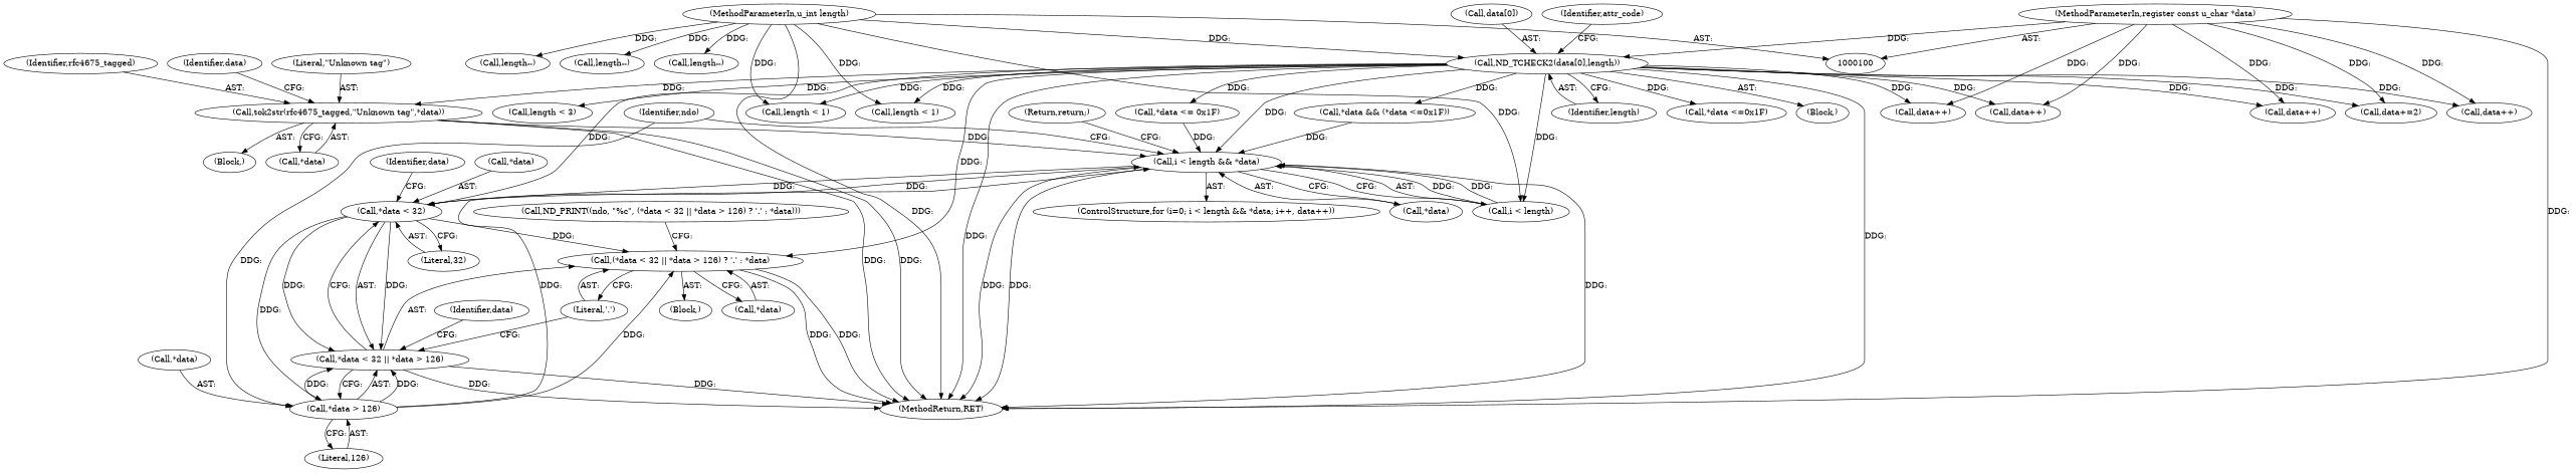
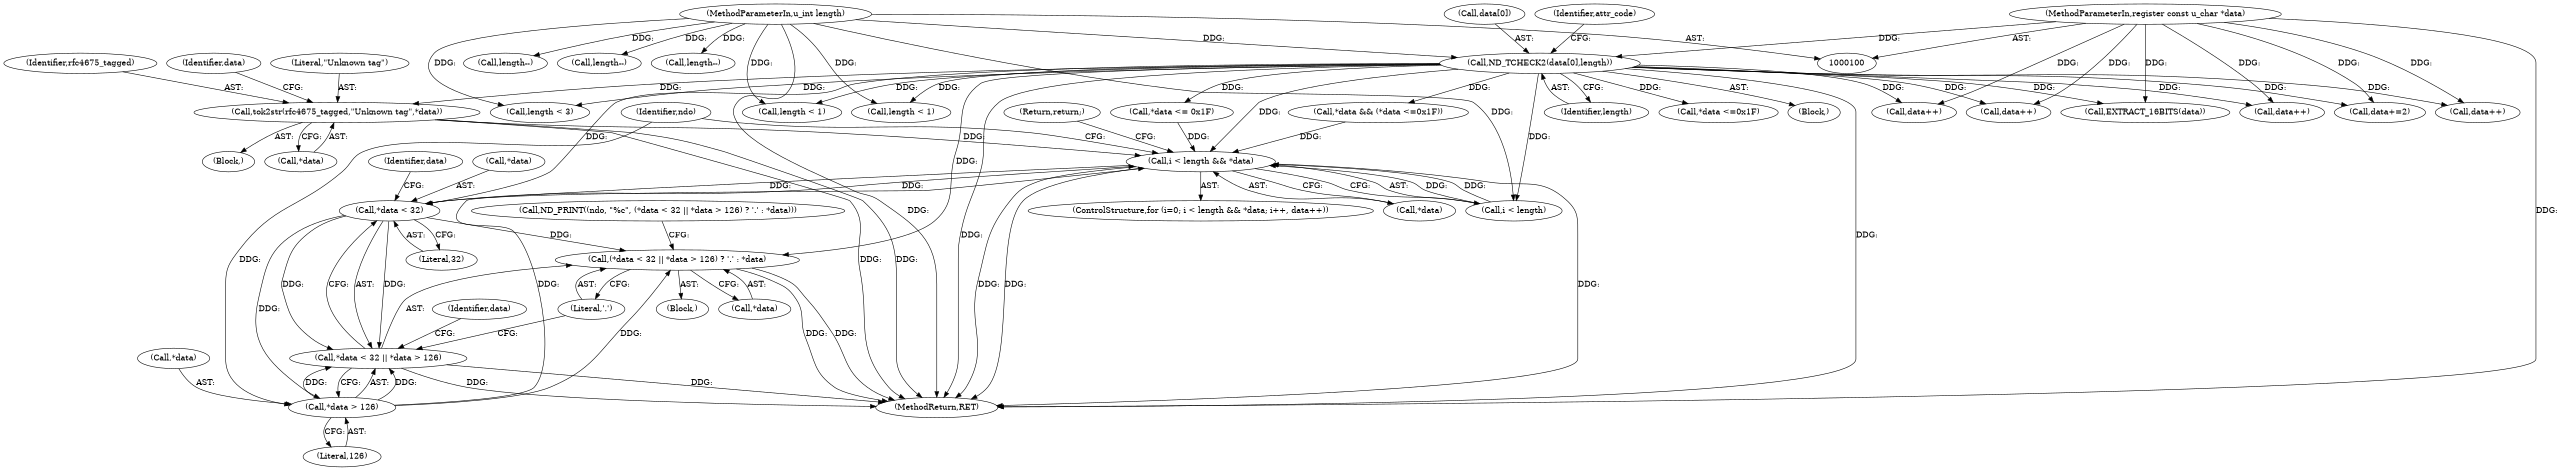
  digraph {
    n1 [label="(Call,tok2str(rfc4675_tagged,\"Unknown tag\",*data))"]
    n2 [label="(Call,i < length && *data)"]
    n3 [label="(Call,*data)"]
    n4 [label="(MethodReturn,RET)"]
    n5 [label="(Block,)"]
    n6 [label="(Call,*data < 32)"]
    n7 [label="(Call,i < length)"]
    n8 [label="(ControlStructure,for (i=0; i < length && *data; i++, data++))"]
    n9 [label="(Call,*data)"]
    n10 [label="(Call,ND_TCHECK2(data[0],length))"]
    n11 [label="(Call,(*data < 32 || *data > 126) ? '.' : *data)"]
    n12 [label="(Call,length < 1)"]
    n13 [label="(Call,length < 1)"]
    n14 [label="(Call,*data && (*data <=0x1F))"]
+   n15 [label="(Call,EXTRACT_16BITS(data))"]
    n16 [label="(Call,data++)"]
    n17 [label="(Call,data++)"]
    n18 [label="(Identifier,length)"]
    n19 [label="(Call,data++)"]
    n20 [label="(Call,*data <=0x1F)"]
    n21 [label="(Block,)"]
    n22 [label="(Call,data+=2)"]
    n23 [label="(Call,*data <= 0x1F)"]
    n24 [label="(Call,length < 3)"]
    n25 [label="(Call,data++)"]
    n26 [label="(Call,*data > 126)"]
    n27 [label="(Call,*data < 32 || *data > 126)"]
    n28 [label="(Literal,32)"]
    n29 [label="(Block,)"]
    n30 [label="(Call,*data)"]
    n31 [label="(Literal,'.')"]
    n32 [label="(Literal,126)"]
    n33 [label="(MethodParameterIn,register const u_char *data)"]
    1000100
    n35 [label="(MethodParameterIn,u_int length)"]
    n36 [label="(Call,length--)"]
    n37 [label="(Call,length--)"]
    n38 [label="(Call,length--)"]
    n39 [label="(Identifier,rfc4675_tagged)"]
    n40 [label="(Identifier,attr_code)"]
    n41 [label="(Call,data[0])"]
    n42 [label="(Identifier,data)"]
    n43 [label="(Call,ND_PRINT((ndo, \"%c\", (*data < 32 || *data > 126) ? '.' : *data)))"]
    n44 [label="(Identifier,ndo)"]
    n45 [label="(Return,return;)"]
    n46 [label="(Identifier,data)"]
    n47 [label="(Call,*data)"]
    n48 [label="(Identifier,data)"]
    n49 [label="(Call,*data)"]
    n50 [label="(Literal,\"Unknown tag\")"]
    n1 -> n2 [label="DDG: "]
    n1 -> n3 [label="CFG: "]
    n1 -> n4 [label="DDG: "]
    n1 -> n4 [label="DDG: "]
    n1 -> n5 [label="AST: "]
    n2 -> n4 [label="DDG: "]
    n2 -> n4 [label="DDG: "]
    n2 -> n4 [label="DDG: "]
    n2 -> n6 [label="DDG: "]
    n2 -> n7 [label="CFG: "]
    n2 -> n8 [label="AST: "]
    n2 -> n9 [label="CFG: "]
    n3 -> n1 [label="AST: "]
    n6 -> n2 [label="DDG: "]
    n6 -> n11 [label="DDG: "]
    n6 -> n26 [label="DDG: "]
    n6 -> n27 [label="AST: "]
    n6 -> n27 [label="DDG: "]
    n6 -> n27 [label="DDG: "]
    n6 -> n28 [label="CFG: "]
    n7 -> n2 [label="AST: "]
    n7 -> n2 [label="DDG: "]
    n7 -> n2 [label="DDG: "]
    n9 -> n2 [label="AST: "]
    n10 -> n1 [label="DDG: "]
    n10 -> n2 [label="DDG: "]
    n10 -> n4 [label="DDG: "]
    n10 -> n4 [label="DDG: "]
    n10 -> n6 [label="DDG: "]
    n10 -> n7 [label="DDG: "]
    n10 -> n11 [label="DDG: "]
    n10 -> n12 [label="DDG: "]
    n10 -> n13 [label="DDG: "]
    n10 -> n14 [label="DDG: "]
+   n10 -> n15 [label="DDG: "]
    n10 -> n16 [label="DDG: "]
    n10 -> n17 [label="DDG: "]
    n10 -> n18 [label="CFG: "]
    n10 -> n19 [label="DDG: "]
    n10 -> n20 [label="DDG: "]
    n10 -> n21 [label="AST: "]
    n10 -> n22 [label="DDG: "]
    n10 -> n23 [label="DDG: "]
    n10 -> n24 [label="DDG: "]
    n10 -> n25 [label="DDG: "]
    n11 -> n4 [label="DDG: "]
    n11 -> n4 [label="DDG: "]
    n11 -> n29 [label="AST: "]
    n11 -> n30 [label="CFG: "]
    n11 -> n31 [label="CFG: "]
    n14 -> n2 [label="DDG: "]
    n18 -> n10 [label="AST: "]
    n23 -> n2 [label="DDG: "]
    n26 -> n2 [label="DDG: "]
    n26 -> n11 [label="DDG: "]
    n26 -> n27 [label="AST: "]
    n26 -> n27 [label="DDG: "]
    n26 -> n27 [label="DDG: "]
    n26 -> n32 [label="CFG: "]
    n27 -> n4 [label="DDG: "]
    n27 -> n4 [label="DDG: "]
    n27 -> n6 [label="CFG: "]
    n27 -> n11 [label="AST: "]
    n27 -> n26 [label="CFG: "]
    n28 -> n6 [label="AST: "]
    n30 -> n11 [label="AST: "]
    n31 -> n11 [label="AST: "]
    n31 -> n27 [label="CFG: "]
    n32 -> n26 [label="AST: "]
    n33 -> n4 [label="DDG: "]
    n33 -> n10 [label="DDG: "]
+   n33 -> n15 [label="DDG: "]
    n33 -> n16 [label="DDG: "]
    n33 -> n17 [label="DDG: "]
    n33 -> n19 [label="DDG: "]
    n33 -> n22 [label="DDG: "]
    n33 -> n25 [label="DDG: "]
    n33 -> 1000100 [label="AST: "]
    n35 -> n4 [label="DDG: "]
    n35 -> n7 [label="DDG: "]
    n35 -> n10 [label="DDG: "]
    n35 -> n12 [label="DDG: "]
    n35 -> n13 [label="DDG: "]
+   n35 -> n24 [label="DDG: "]
    n35 -> 1000100 [label="AST: "]
    n35 -> n36 [label="DDG: "]
    n35 -> n37 [label="DDG: "]
    n35 -> n38 [label="DDG: "]
    n39 -> n1 [label="AST: "]
    n40 -> n10 [label="CFG: "]
    n41 -> n10 [label="AST: "]
    n42 -> n1 [label="CFG: "]
    n43 -> n11 [label="CFG: "]
    n44 -> n2 [label="CFG: "]
    n44 -> n26 [label="DDG: "]
    n45 -> n2 [label="CFG: "]
    n46 -> n27 [label="CFG: "]
    n47 -> n26 [label="AST: "]
    n48 -> n6 [label="CFG: "]
    n49 -> n6 [label="AST: "]
    n50 -> n1 [label="AST: "]
  }
